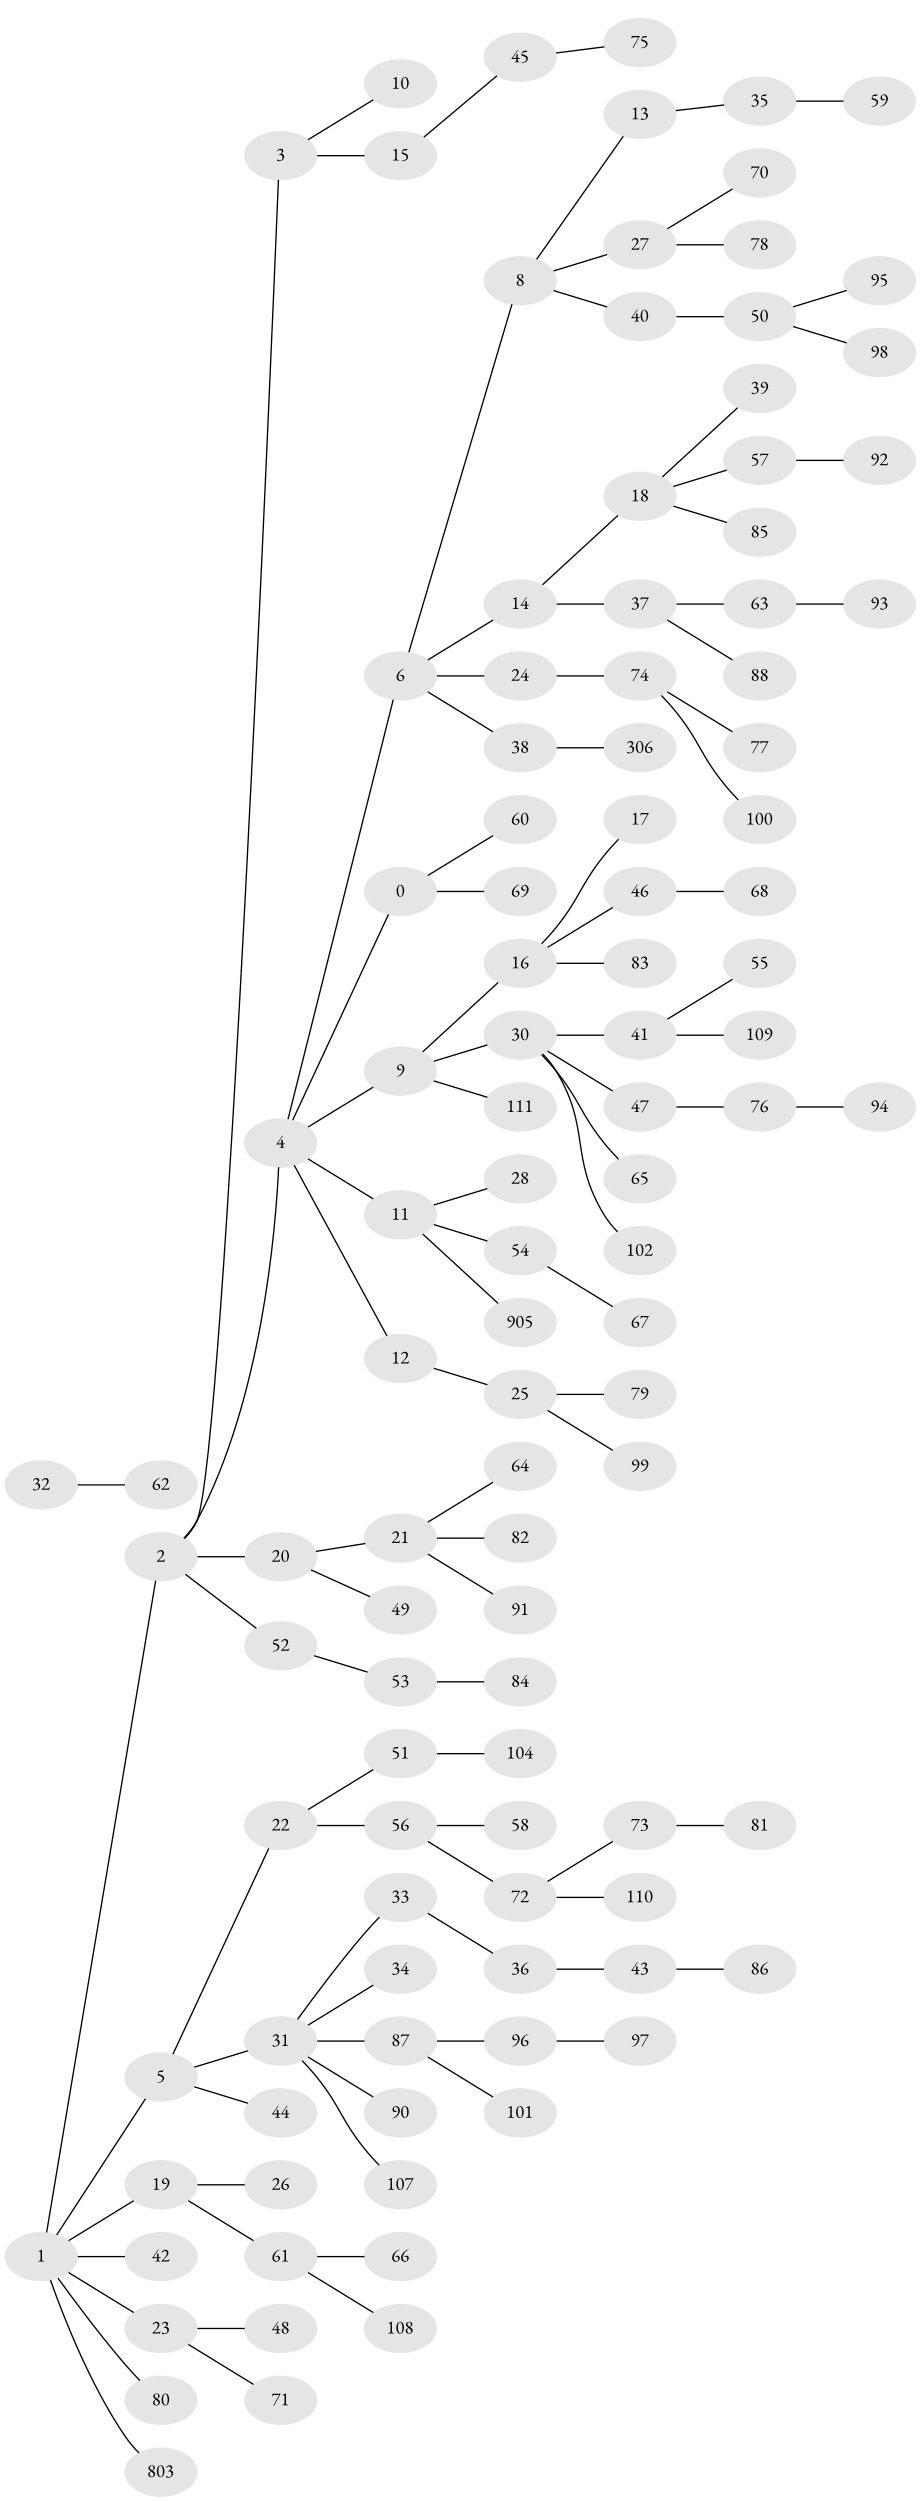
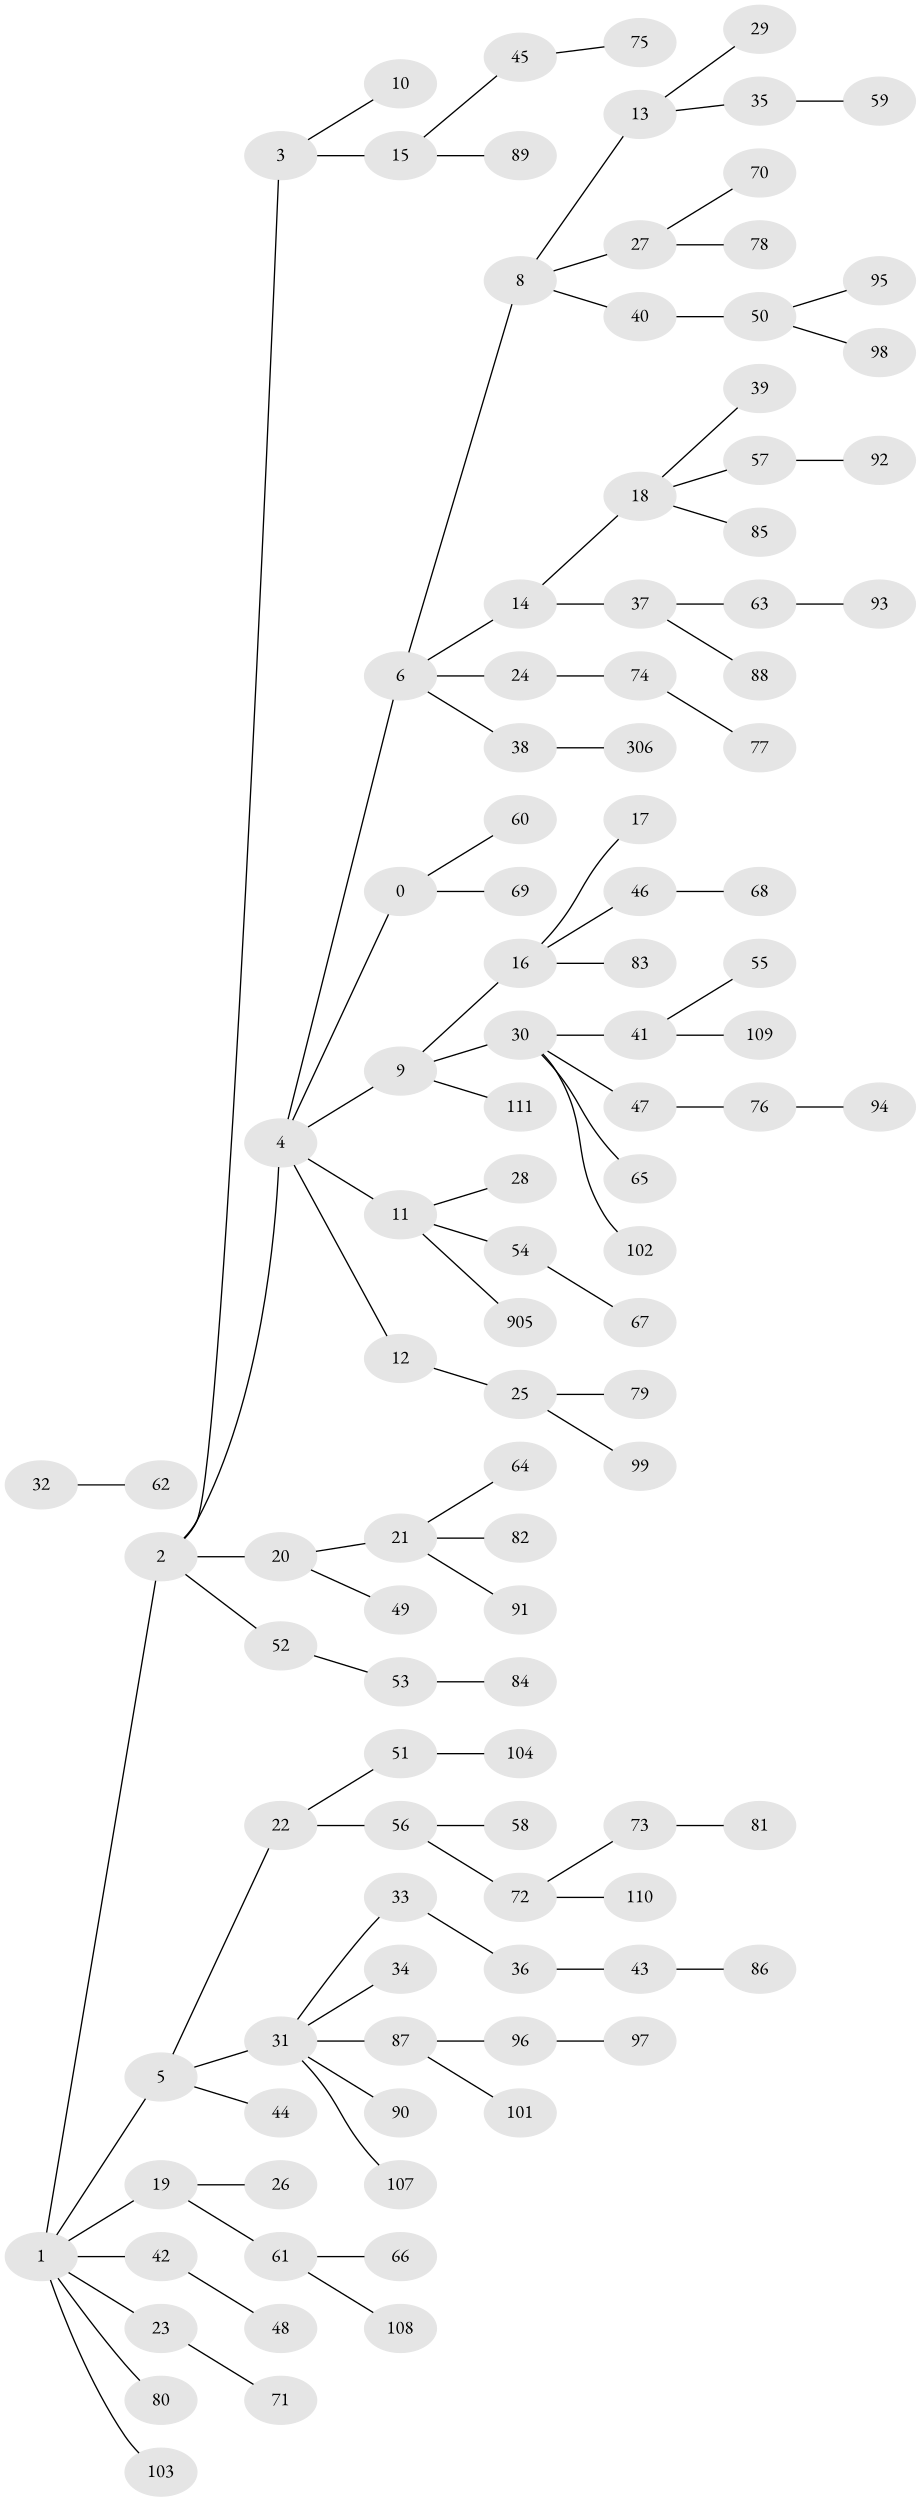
  graph {
    fontname="EB Garamond"
    rankdir=LR
    node [color=gray90 fontname="EB Garamond" style=filled]
    edge [fontname="EB Garamond"]
    1
    2
    5
    19
    23
    42
    80
-   103 [label=803]
+   103
    3
    4
    20
    52
    22
    31
    44
    26
    61
    48
    71
    10
    15
    6
    n23 [label=0]
    9
    11
    12
    21
    49
    53
    45
+   89
    8
    14
    24
    38
    60
    69
    16
    30
    111
    28
    54
    n43 [label=905]
    25
    51
    56
    33
    34
    87
    90
    107
    13
    27
    40
    18
    37
    74
    n58 [label=306]
+   29
    35
    70
    78
    50
    17
    46
    83
    41
    47
    65
    102
    67
    79
    99
    59
    39
    57
    85
    63
    88
    75
    68
    32
    62
    92
    66
    108
    64
    82
    91
    104
    58
    72
    77
-   100
    55
    109
    76
    36
    96
    101
    43
    86
    93
    95
    98
    94
    84
    73
    110
    81
    97
    1 -- 2
    1 -- 5
    1 -- 19
    1 -- 23
    1 -- 42
    1 -- 80
    1 -- 103
    2 -- 3
    2 -- 4
    2 -- 20
    2 -- 52
    5 -- 22
    5 -- 31
    5 -- 44
    19 -- 26
    19 -- 61
-   23 -- 48
+   42 -- 48
    23 -- 71
    3 -- 10
    3 -- 15
    4 -- 6
    4 -- n23
    4 -- 9
    4 -- 11
    4 -- 12
    20 -- 21
    20 -- 49
    52 -- 53
    22 -- 51
    22 -- 56
    31 -- 33
    31 -- 34
    31 -- 87
    31 -- 90
    31 -- 107
    61 -- 66
    61 -- 108
    15 -- 45
+   15 -- 89
    6 -- 8
    6 -- 14
    6 -- 24
    6 -- 38
    n23 -- 60
    n23 -- 69
    9 -- 16
    9 -- 30
    9 -- 111
    11 -- 28
    11 -- 54
    11 -- n43
    12 -- 25
    21 -- 64
    21 -- 82
    21 -- 91
    53 -- 84
    45 -- 75
    8 -- 13
    8 -- 27
    8 -- 40
    14 -- 18
    14 -- 37
    24 -- 74
    38 -- n58
    16 -- 17
    16 -- 46
    16 -- 83
    30 -- 41
    30 -- 47
    30 -- 65
    30 -- 102
    54 -- 67
    25 -- 79
    25 -- 99
    51 -- 104
    56 -- 58
    56 -- 72
    33 -- 36
    87 -- 96
    87 -- 101
+   13 -- 29
    13 -- 35
    27 -- 70
    27 -- 78
    40 -- 50
    18 -- 39
    18 -- 57
    18 -- 85
    37 -- 63
    37 -- 88
    74 -- 77
-   74 -- 100
    35 -- 59
    50 -- 95
    50 -- 98
    46 -- 68
    41 -- 55
    41 -- 109
    47 -- 76
    57 -- 92
    63 -- 93
    32 -- 62
    72 -- 73
    72 -- 110
    76 -- 94
    36 -- 43
    96 -- 97
    43 -- 86
    73 -- 81
  }
